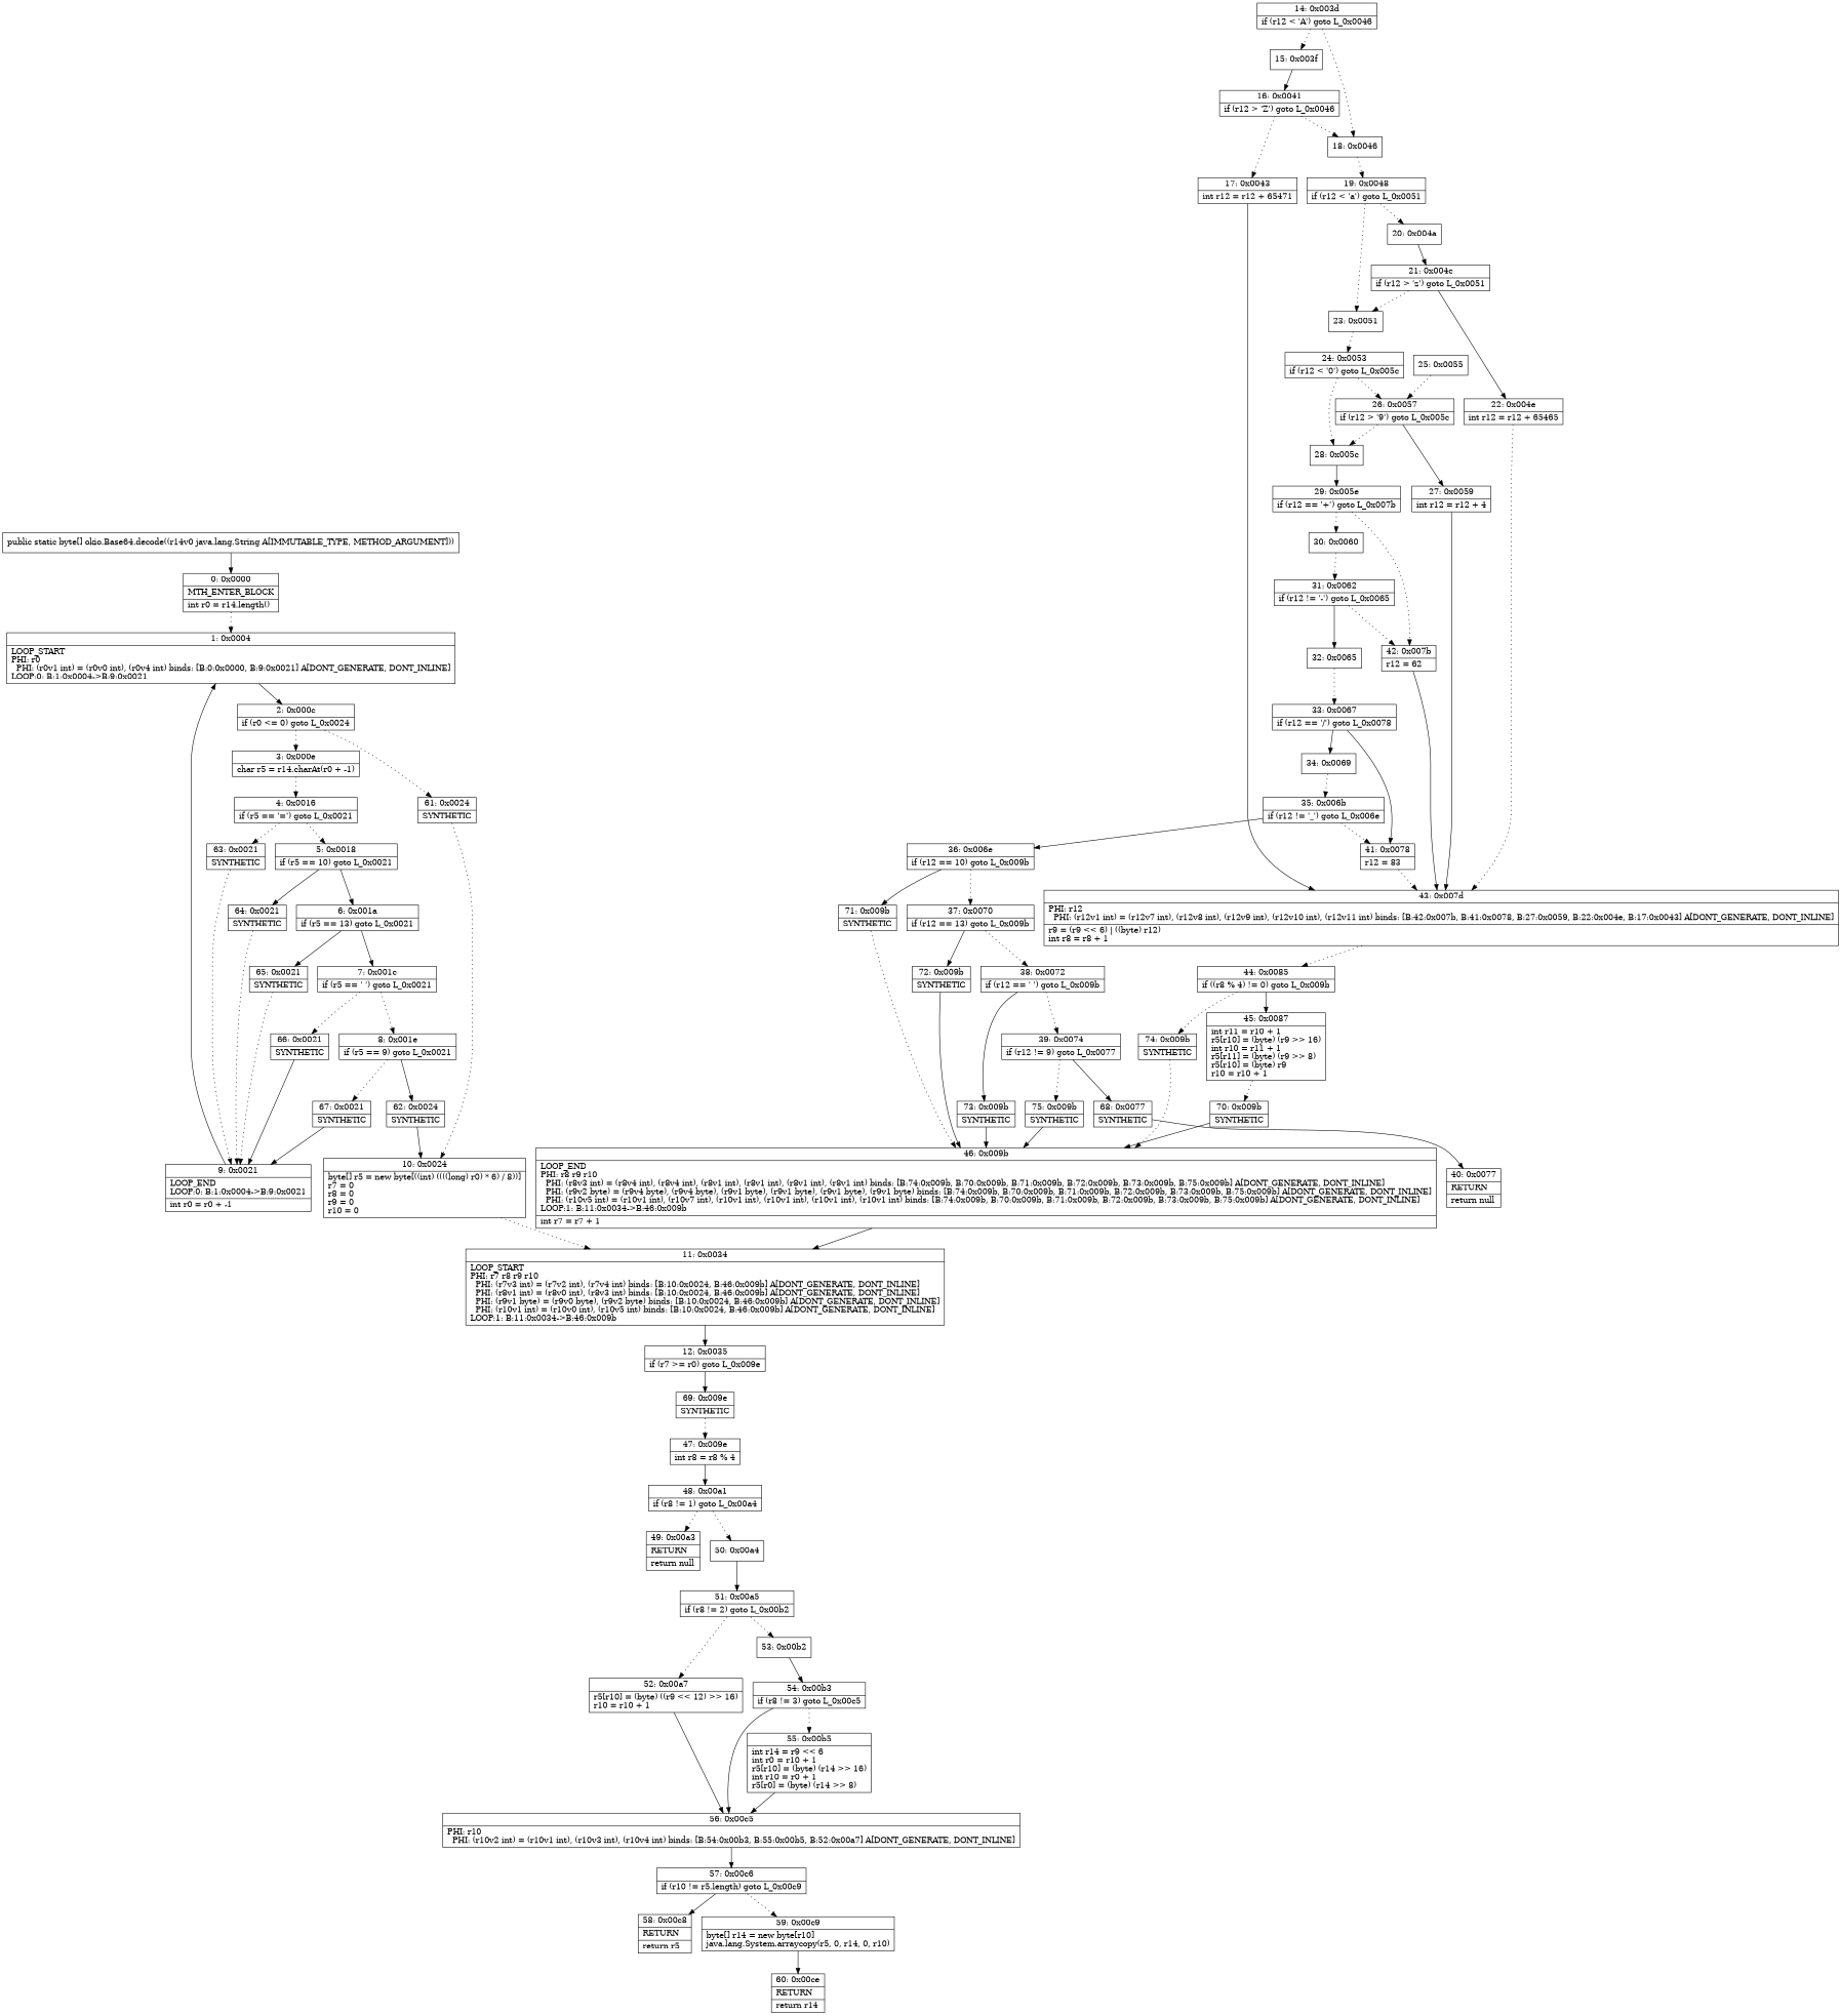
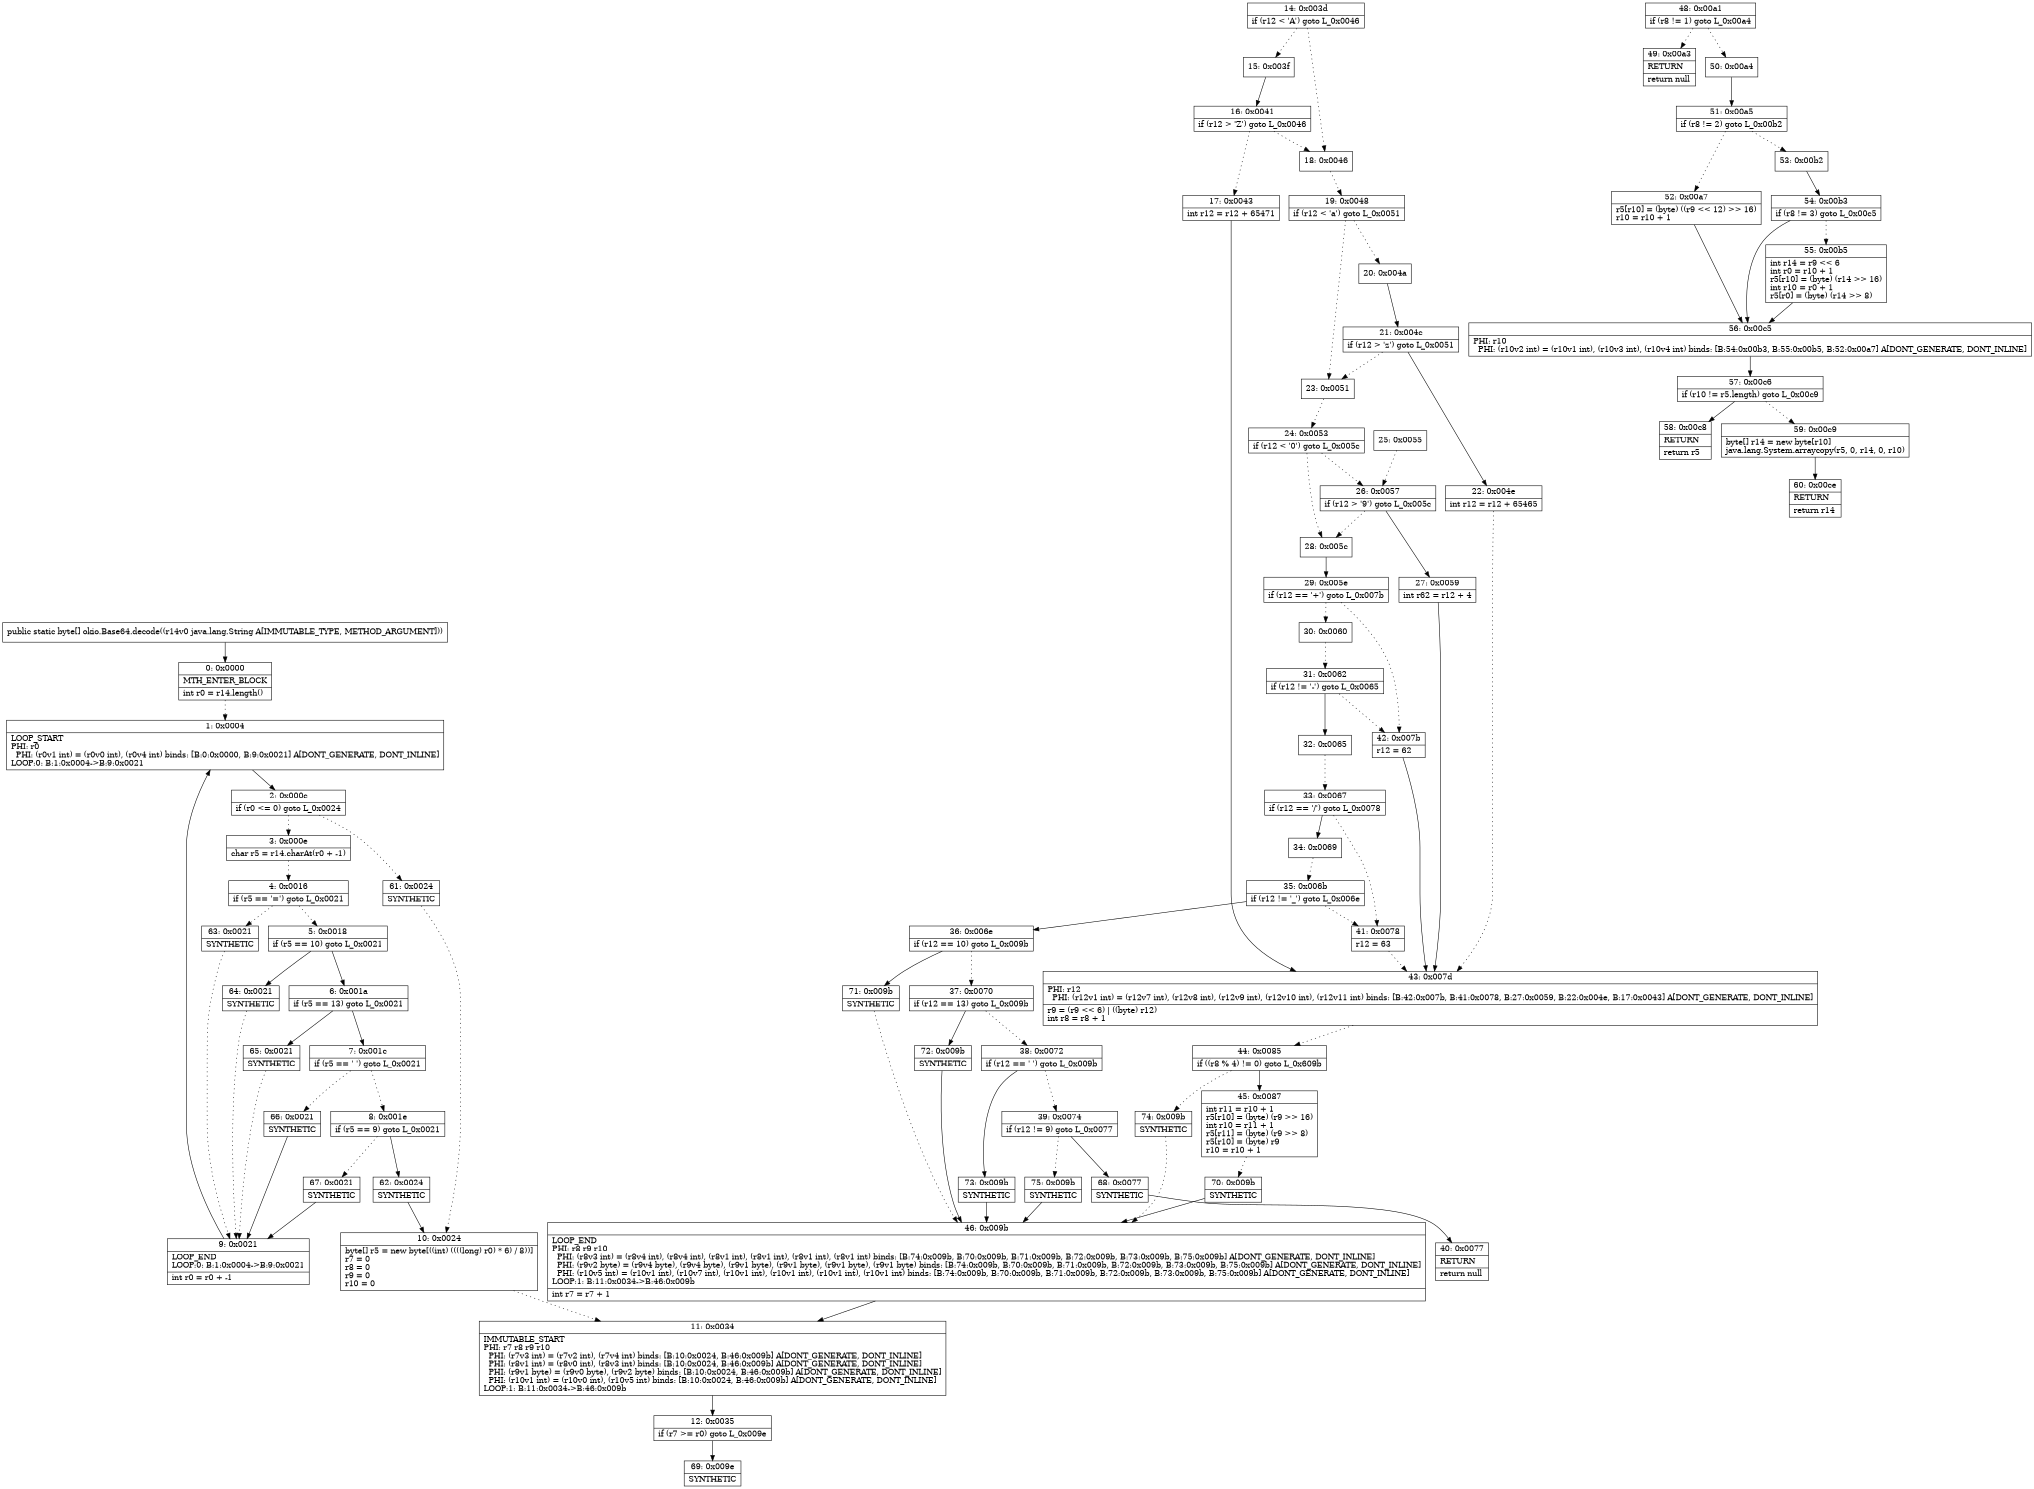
  digraph {
    node [shape=record]
    edge [style=dotted]
    n1 [label="{0\:\ 0x0000|MTH_ENTER_BLOCK\l|int r0 = r14.length()\l}"]
    n2 [label="{1\:\ 0x0004|LOOP_START\lPHI: r0 \l  PHI: (r0v1 int) = (r0v0 int), (r0v4 int) binds: [B:0:0x0000, B:9:0x0021] A[DONT_GENERATE, DONT_INLINE]\lLOOP:0: B:1:0x0004\-\>B:9:0x0021\l}"]
    n3 [label="{2\:\ 0x000c|if (r0 \<= 0) goto L_0x0024\l}"]
    n4 [label="{3\:\ 0x000e|char r5 = r14.charAt(r0 + \-1)\l}"]
    n5 [label="{61\:\ 0x0024|SYNTHETIC\l}"]
    n6 [label="{4\:\ 0x0016|if (r5 == '=') goto L_0x0021\l}"]
    n7 [label="{10\:\ 0x0024|byte[] r5 = new byte[((int) ((((long) r0) * 6) \/ 8))]\lr7 = 0\lr8 = 0\lr9 = 0\lr10 = 0\l}"]
    n8 [label="{5\:\ 0x0018|if (r5 == 10) goto L_0x0021\l}"]
    n9 [label="{63\:\ 0x0021|SYNTHETIC\l}"]
    n10 [label="{6\:\ 0x001a|if (r5 == 13) goto L_0x0021\l}"]
    n11 [label="{64\:\ 0x0021|SYNTHETIC\l}"]
    n12 [label="{9\:\ 0x0021|LOOP_END\lLOOP:0: B:1:0x0004\-\>B:9:0x0021\l|int r0 = r0 + \-1\l}"]
    n13 [label="{7\:\ 0x001c|if (r5 == ' ') goto L_0x0021\l}"]
    n14 [label="{65\:\ 0x0021|SYNTHETIC\l}"]
    n15 [label="{8\:\ 0x001e|if (r5 == 9) goto L_0x0021\l}"]
    n16 [label="{66\:\ 0x0021|SYNTHETIC\l}"]
    n17 [label="{62\:\ 0x0024|SYNTHETIC\l}"]
    n18 [label="{67\:\ 0x0021|SYNTHETIC\l}"]
-   n19 [label="{11\:\ 0x0034|LOOP_START\lPHI: r7 r8 r9 r10 \l  PHI: (r7v3 int) = (r7v2 int), (r7v4 int) binds: [B:10:0x0024, B:46:0x009b] A[DONT_GENERATE, DONT_INLINE]\l  PHI: (r8v1 int) = (r8v0 int), (r8v3 int) binds: [B:10:0x0024, B:46:0x009b] A[DONT_GENERATE, DONT_INLINE]\l  PHI: (r9v1 byte) = (r9v0 byte), (r9v2 byte) binds: [B:10:0x0024, B:46:0x009b] A[DONT_GENERATE, DONT_INLINE]\l  PHI: (r10v1 int) = (r10v0 int), (r10v5 int) binds: [B:10:0x0024, B:46:0x009b] A[DONT_GENERATE, DONT_INLINE]\lLOOP:1: B:11:0x0034\-\>B:46:0x009b\l}"]
+   n19 [label="{11\:\ 0x0034|IMMUTABLE_START\lPHI: r7 r8 r9 r10 \l  PHI: (r7v3 int) = (r7v2 int), (r7v4 int) binds: [B:10:0x0024, B:46:0x009b] A[DONT_GENERATE, DONT_INLINE]\l  PHI: (r8v1 int) = (r8v0 int), (r8v3 int) binds: [B:10:0x0024, B:46:0x009b] A[DONT_GENERATE, DONT_INLINE]\l  PHI: (r9v1 byte) = (r9v0 byte), (r9v2 byte) binds: [B:10:0x0024, B:46:0x009b] A[DONT_GENERATE, DONT_INLINE]\l  PHI: (r10v1 int) = (r10v0 int), (r10v5 int) binds: [B:10:0x0024, B:46:0x009b] A[DONT_GENERATE, DONT_INLINE]\lLOOP:1: B:11:0x0034\-\>B:46:0x009b\l}"]
    n20 [label="{12\:\ 0x0035|if (r7 \>= r0) goto L_0x009e\l}"]
    n21 [label="{69\:\ 0x009e|SYNTHETIC\l}"]
-   n22 [label="{47\:\ 0x009e|int r8 = r8 % 4\l}"]
    n23 [label="{14\:\ 0x003d|if (r12 \< 'A') goto L_0x0046\l}"]
    n24 [label="{15\:\ 0x003f}"]
    n25 [label="{18\:\ 0x0046}"]
    n26 [label="{16\:\ 0x0041|if (r12 \> 'Z') goto L_0x0046\l}"]
    n27 [label="{19\:\ 0x0048|if (r12 \< 'a') goto L_0x0051\l}"]
    n28 [label="{17\:\ 0x0043|int r12 = r12 + 65471\l}"]
    n29 [label="{43\:\ 0x007d|PHI: r12 \l  PHI: (r12v1 int) = (r12v7 int), (r12v8 int), (r12v9 int), (r12v10 int), (r12v11 int) binds: [B:42:0x007b, B:41:0x0078, B:27:0x0059, B:22:0x004e, B:17:0x0043] A[DONT_GENERATE, DONT_INLINE]\l|r9 = (r9 \<\< 6) \| ((byte) r12)\lint r8 = r8 + 1\l}"]
-   n30 [label="{44\:\ 0x0085|if ((r8 % 4) != 0) goto L_0x009b\l}"]
+   n30 [label="{44\:\ 0x0085|if ((r8 % 4) != 0) goto L_0x609b\l}"]
    n31 [label="{20\:\ 0x004a}"]
    n32 [label="{23\:\ 0x0051}"]
    n33 [label="{21\:\ 0x004c|if (r12 \> 'z') goto L_0x0051\l}"]
    n34 [label="{24\:\ 0x0053|if (r12 \< '0') goto L_0x005c\l}"]
    n35 [label="{22\:\ 0x004e|int r12 = r12 + 65465\l}"]
    n36 [label="{28\:\ 0x005c}"]
    n37 [label="{26\:\ 0x0057|if (r12 \> '9') goto L_0x005c\l}"]
    n38 [label="{25\:\ 0x0055}"]
    n39 [label="{29\:\ 0x005e|if (r12 == '+') goto L_0x007b\l}"]
-   n40 [label="{27\:\ 0x0059|int r12 = r12 + 4\l}"]
+   n40 [label="{27\:\ 0x0059|int r62 = r12 + 4\l}"]
    n41 [label="{30\:\ 0x0060}"]
    n42 [label="{42\:\ 0x007b|r12 = 62\l}"]
    n43 [label="{31\:\ 0x0062|if (r12 != '\-') goto L_0x0065\l}"]
    n44 [label="{32\:\ 0x0065}"]
    n45 [label="{33\:\ 0x0067|if (r12 == '\/') goto L_0x0078\l}"]
    n46 [label="{34\:\ 0x0069}"]
-   n47 [label="{41\:\ 0x0078|r12 = 83\l}"]
+   n47 [label="{41\:\ 0x0078|r12 = 63\l}"]
    n48 [label="{35\:\ 0x006b|if (r12 != '_') goto L_0x006e\l}"]
    n49 [label="{36\:\ 0x006e|if (r12 == 10) goto L_0x009b\l}"]
    n50 [label="{37\:\ 0x0070|if (r12 == 13) goto L_0x009b\l}"]
    n51 [label="{71\:\ 0x009b|SYNTHETIC\l}"]
    n52 [label="{38\:\ 0x0072|if (r12 == ' ') goto L_0x009b\l}"]
    n53 [label="{72\:\ 0x009b|SYNTHETIC\l}"]
    n54 [label="{46\:\ 0x009b|LOOP_END\lPHI: r8 r9 r10 \l  PHI: (r8v3 int) = (r8v4 int), (r8v4 int), (r8v1 int), (r8v1 int), (r8v1 int), (r8v1 int) binds: [B:74:0x009b, B:70:0x009b, B:71:0x009b, B:72:0x009b, B:73:0x009b, B:75:0x009b] A[DONT_GENERATE, DONT_INLINE]\l  PHI: (r9v2 byte) = (r9v4 byte), (r9v4 byte), (r9v1 byte), (r9v1 byte), (r9v1 byte), (r9v1 byte) binds: [B:74:0x009b, B:70:0x009b, B:71:0x009b, B:72:0x009b, B:73:0x009b, B:75:0x009b] A[DONT_GENERATE, DONT_INLINE]\l  PHI: (r10v5 int) = (r10v1 int), (r10v7 int), (r10v1 int), (r10v1 int), (r10v1 int), (r10v1 int) binds: [B:74:0x009b, B:70:0x009b, B:71:0x009b, B:72:0x009b, B:73:0x009b, B:75:0x009b] A[DONT_GENERATE, DONT_INLINE]\lLOOP:1: B:11:0x0034\-\>B:46:0x009b\l|int r7 = r7 + 1\l}"]
    n55 [label="{39\:\ 0x0074|if (r12 != 9) goto L_0x0077\l}"]
    n56 [label="{73\:\ 0x009b|SYNTHETIC\l}"]
    n57 [label="{68\:\ 0x0077|SYNTHETIC\l}"]
    n58 [label="{75\:\ 0x009b|SYNTHETIC\l}"]
    n59 [label="{40\:\ 0x0077|RETURN\l|return null\l}"]
    n60 [label="{45\:\ 0x0087|int r11 = r10 + 1\lr5[r10] = (byte) (r9 \>\> 16)\lint r10 = r11 + 1\lr5[r11] = (byte) (r9 \>\> 8)\lr5[r10] = (byte) r9\lr10 = r10 + 1\l}"]
    n61 [label="{74\:\ 0x009b|SYNTHETIC\l}"]
    n62 [label="{70\:\ 0x009b|SYNTHETIC\l}"]
    n63 [label="{48\:\ 0x00a1|if (r8 != 1) goto L_0x00a4\l}"]
    n64 [label="{49\:\ 0x00a3|RETURN\l|return null\l}"]
    n65 [label="{50\:\ 0x00a4}"]
    n66 [label="{51\:\ 0x00a5|if (r8 != 2) goto L_0x00b2\l}"]
    n67 [label="{52\:\ 0x00a7|r5[r10] = (byte) ((r9 \<\< 12) \>\> 16)\lr10 = r10 + 1\l}"]
    n68 [label="{53\:\ 0x00b2}"]
    n69 [label="{56\:\ 0x00c5|PHI: r10 \l  PHI: (r10v2 int) = (r10v1 int), (r10v3 int), (r10v4 int) binds: [B:54:0x00b3, B:55:0x00b5, B:52:0x00a7] A[DONT_GENERATE, DONT_INLINE]\l}"]
    n70 [label="{54\:\ 0x00b3|if (r8 != 3) goto L_0x00c5\l}"]
    n71 [label="{57\:\ 0x00c6|if (r10 != r5.length) goto L_0x00c9\l}"]
    n72 [label="{55\:\ 0x00b5|int r14 = r9 \<\< 6\lint r0 = r10 + 1\lr5[r10] = (byte) (r14 \>\> 16)\lint r10 = r0 + 1\lr5[r0] = (byte) (r14 \>\> 8)\l}"]
    n73 [label="{58\:\ 0x00c8|RETURN\l|return r5\l}"]
    n74 [label="{59\:\ 0x00c9|byte[] r14 = new byte[r10]\ljava.lang.System.arraycopy(r5, 0, r14, 0, r10)\l}"]
    n75 [label="{60\:\ 0x00ce|RETURN\l|return r14\l}"]
    n76 [label="{public static byte[] okio.Base64.decode((r14v0 java.lang.String A[IMMUTABLE_TYPE, METHOD_ARGUMENT])) }"]
    n1 -> n2
    n2 -> n3 [style=solid]
    n3 -> n4
    n3 -> n5
    n4 -> n6
    n5 -> n7
    n6 -> n8
    n6 -> n9
    n7 -> n19
    n8 -> n10 [style=solid]
    n8 -> n11 [style=solid]
    n9 -> n12
    n10 -> n13 [style=solid]
    n10 -> n14 [style=solid]
    n11 -> n12
    n12 -> n2 [style=solid]
    n13 -> n15
    n13 -> n16
    n14 -> n12
    n15 -> n17 [style=solid]
    n15 -> n18
    n16 -> n12 [style=solid]
    n17 -> n7 [style=solid]
    n18 -> n12 [style=solid]
    n19 -> n20 [style=solid]
    n20 -> n21 [style=solid]
-   n21 -> n22
-   n22 -> n63 [style=solid]
    n23 -> n24
    n23 -> n25
    n24 -> n26 [style=solid]
    n25 -> n27
    n26 -> n25
    n26 -> n28
    n27 -> n31
    n27 -> n32
    n28 -> n29 [style=solid]
    n29 -> n30
    n30 -> n60 [style=solid]
    n30 -> n61
    n31 -> n33 [style=solid]
    n32 -> n34
    n33 -> n32
    n33 -> n35 [style=solid]
    n34 -> n36
    n34 -> n37
    n35 -> n29
    n36 -> n39 [style=solid]
    n37 -> n36
    n37 -> n40 [style=solid]
    n38 -> n37
    n39 -> n41
    n39 -> n42
    n40 -> n29 [style=solid]
    n41 -> n43
    n42 -> n29 [style=solid]
    n43 -> n42
    n43 -> n44 [style=solid]
    n44 -> n45
    n45 -> n46 [style=solid]
-   n45 -> n47 [style=solid]
+   n45 -> n47
    n46 -> n48
    n47 -> n29
    n48 -> n47
    n48 -> n49 [style=solid]
    n49 -> n50
    n49 -> n51 [style=solid]
    n50 -> n52
    n50 -> n53 [style=solid]
    n51 -> n54
    n52 -> n55
    n52 -> n56 [style=solid]
    n53 -> n54 [style=solid]
    n54 -> n19 [style=solid]
    n55 -> n57 [style=solid]
    n55 -> n58
    n56 -> n54 [style=solid]
    n57 -> n59 [style=solid]
    n58 -> n54 [style=solid]
    n60 -> n62
    n61 -> n54
    n62 -> n54 [style=solid]
    n63 -> n64
    n63 -> n65
    n65 -> n66 [style=solid]
    n66 -> n67
    n66 -> n68
    n67 -> n69 [style=solid]
    n68 -> n70 [style=solid]
    n69 -> n71 [style=solid]
    n70 -> n69 [style=solid]
    n70 -> n72
    n71 -> n73 [style=solid]
    n71 -> n74
    n72 -> n69 [style=solid]
    n74 -> n75 [style=solid]
    n76 -> n1 [style=solid]
  }
